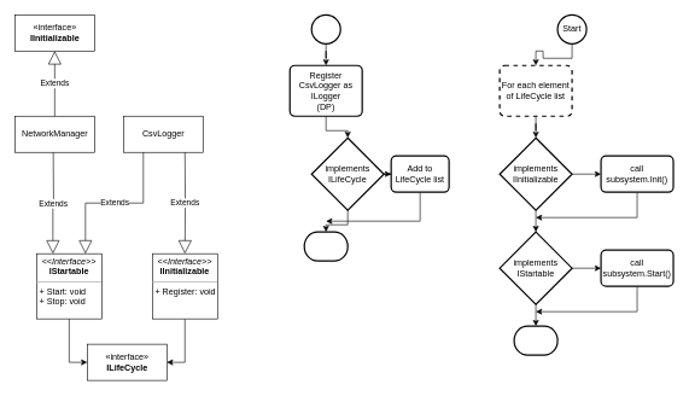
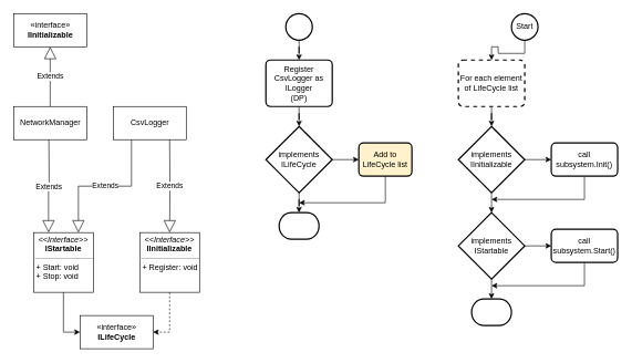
  <mxCell id="0" />
  <mxCell id="1" style="" parent="0" />
  <mxCell id="2" style="edgeStyle=orthogonalEdgeStyle;rounded=0;orthogonalLoop=1;jettySize=auto;html=1;entryX=0;entryY=0.5;entryDx=0;entryDy=0;" parent="1" source="3" target="20" edge="1"><mxGeometry relative="1" as="geometry" /></mxCell>
  <mxCell id="3" value="&lt;p style=&quot;margin: 0px ; margin-top: 4px ; text-align: center&quot;&gt;&lt;i&gt;&amp;lt;&amp;lt;Interface&amp;gt;&amp;gt;&lt;/i&gt;&lt;br&gt;&lt;b&gt;IStartable&lt;/b&gt;&lt;/p&gt;&lt;hr size=&quot;1&quot;&gt;&lt;p style=&quot;margin: 0px ; margin-left: 4px&quot;&gt;+ Start: void&lt;br&gt;+ Stop: void&lt;/p&gt;" style="verticalAlign=top;align=left;overflow=fill;fontSize=12;fontFamily=Helvetica;html=1;" parent="1" vertex="1"><mxGeometry x="50" y="350" width="90" height="90" as="geometry" /></mxCell>
- <mxCell id="4" style="edgeStyle=orthogonalEdgeStyle;rounded=0;orthogonalLoop=1;jettySize=auto;html=1;entryX=1;entryY=0.5;entryDx=0;entryDy=0;" parent="1" source="5" target="20" edge="1"><mxGeometry relative="1" as="geometry" /></mxCell>
+ <mxCell id="4" style="edgeStyle=orthogonalEdgeStyle;rounded=0;orthogonalLoop=1;jettySize=auto;html=1;entryX=1;entryY=0.5;entryDx=0;entryDy=0;dashed=1;" parent="1" source="5" target="20" edge="1"><mxGeometry relative="1" as="geometry" /></mxCell>
  <mxCell id="5" value="&lt;p style=&quot;margin: 0px ; margin-top: 4px ; text-align: center&quot;&gt;&lt;i&gt;&amp;lt;&amp;lt;Interface&amp;gt;&amp;gt;&lt;/i&gt;&lt;br&gt;&lt;b&gt;IInitializable&lt;/b&gt;&lt;/p&gt;&lt;hr size=&quot;1&quot;&gt;&lt;p style=&quot;margin: 0px ; margin-left: 4px&quot;&gt;+ Register: void&lt;/p&gt;" style="verticalAlign=top;align=left;overflow=fill;fontSize=12;fontFamily=Helvetica;html=1;" parent="1" vertex="1"><mxGeometry x="210" y="350" width="90" height="90" as="geometry" /></mxCell>
  <mxCell id="6" value="NetworkManager" style="html=1;" parent="1" vertex="1"><mxGeometry x="20" y="160" width="110" height="50" as="geometry" /></mxCell>
  <mxCell id="7" value="«interface»&lt;br&gt;&lt;b&gt;IInitializable&lt;/b&gt;" style="html=1;" parent="1" vertex="1"><mxGeometry x="20" y="20" width="110" height="50" as="geometry" /></mxCell>
  <mxCell id="8" value="CsvLogger" style="html=1;" parent="1" vertex="1"><mxGeometry x="170" y="160" width="110" height="50" as="geometry" /></mxCell>
  <mxCell id="9" value="Extends" style="endArrow=block;endSize=16;endFill=0;html=1;rounded=0;edgeStyle=orthogonalEdgeStyle;exitX=0.5;exitY=0;exitDx=0;exitDy=0;entryX=0.5;entryY=1;entryDx=0;entryDy=0;" parent="1" source="6" target="7" edge="1"><mxGeometry width="160" relative="1" as="geometry"><mxPoint x="120" y="150" as="sourcePoint" /><mxPoint x="190" y="130" as="targetPoint" /></mxGeometry></mxCell>
  <mxCell id="10" value="Extends" style="endArrow=block;endSize=16;endFill=0;html=1;rounded=0;edgeStyle=orthogonalEdgeStyle;entryX=0.25;entryY=0;entryDx=0;entryDy=0;" parent="1" target="3" edge="1"><mxGeometry width="160" relative="1" as="geometry"><mxPoint x="73" y="210" as="sourcePoint" /><mxPoint x="73" y="320" as="targetPoint" /></mxGeometry></mxCell>
  <mxCell id="11" value="Extends" style="endArrow=block;endSize=16;endFill=0;html=1;rounded=0;edgeStyle=orthogonalEdgeStyle;exitX=0.25;exitY=1;exitDx=0;exitDy=0;entryX=0.75;entryY=0;entryDx=0;entryDy=0;" parent="1" source="8" target="3" edge="1"><mxGeometry width="160" relative="1" as="geometry"><mxPoint x="180" y="270" as="sourcePoint" /><mxPoint x="340" y="270" as="targetPoint" /></mxGeometry></mxCell>
  <mxCell id="12" value="Extends" style="endArrow=block;endSize=16;endFill=0;html=1;rounded=0;edgeStyle=orthogonalEdgeStyle;entryX=0.5;entryY=0;entryDx=0;entryDy=0;" parent="1" target="5" edge="1"><mxGeometry width="160" relative="1" as="geometry"><mxPoint x="255" y="210" as="sourcePoint" /><mxPoint x="260" y="330" as="targetPoint" /></mxGeometry></mxCell>
  <mxCell id="13" style="edgeStyle=orthogonalEdgeStyle;rounded=0;orthogonalLoop=1;jettySize=auto;html=1;" parent="1" source="14" target="16" edge="1"><mxGeometry relative="1" as="geometry" /></mxCell>
  <mxCell id="14" value="" style="strokeWidth=2;html=1;shape=mxgraph.flowchart.start_2;whiteSpace=wrap;" parent="1" vertex="1"><mxGeometry x="430" y="20" width="40" height="40" as="geometry" /></mxCell>
  <mxCell id="15" style="edgeStyle=orthogonalEdgeStyle;rounded=0;orthogonalLoop=1;jettySize=auto;html=1;entryX=0.5;entryY=0;entryDx=0;entryDy=0;entryPerimeter=0;" parent="1" source="16" target="19" edge="1"><mxGeometry relative="1" as="geometry" /></mxCell>
  <mxCell id="16" value="Register CsvLogger as ILogger&lt;br&gt;(DP)" style="rounded=1;whiteSpace=wrap;html=1;absoluteArcSize=1;arcSize=14;strokeWidth=2;" parent="1" vertex="1"><mxGeometry x="400" y="90" width="100" height="70" as="geometry" /></mxCell>
  <mxCell id="17" style="edgeStyle=orthogonalEdgeStyle;rounded=0;orthogonalLoop=1;jettySize=auto;html=1;entryX=0;entryY=0.5;entryDx=0;entryDy=0;" parent="1" source="19" target="22" edge="1"><mxGeometry relative="1" as="geometry" /></mxCell>
  <mxCell id="18" style="edgeStyle=orthogonalEdgeStyle;rounded=0;orthogonalLoop=1;jettySize=auto;html=1;entryX=0.5;entryY=0;entryDx=0;entryDy=0;entryPerimeter=0;" parent="1" source="19" target="23" edge="1"><mxGeometry relative="1" as="geometry" /></mxCell>
- <mxCell id="19" value="implements&lt;br&gt;ILifeCycle" style="strokeWidth=2;html=1;shape=mxgraph.flowchart.decision;whiteSpace=wrap;" parent="1" vertex="1"><mxGeometry x="430" y="190" width="100" height="100" as="geometry" /></mxCell>
+ <mxCell id="19" value="implements&lt;br&gt;ILifeCycle" style="strokeWidth=2;html=1;shape=mxgraph.flowchart.decision;whiteSpace=wrap;" parent="1" vertex="1"><mxGeometry x="400" y="190" width="100" height="100" as="geometry" /></mxCell>
  <mxCell id="20" value="«interface»&lt;br&gt;&lt;b&gt;ILifeCycle&lt;/b&gt;" style="html=1;" parent="1" vertex="1"><mxGeometry x="120" y="475" width="110" height="50" as="geometry" /></mxCell>
  <mxCell id="21" style="edgeStyle=orthogonalEdgeStyle;rounded=0;orthogonalLoop=1;jettySize=auto;html=1;" parent="1" source="22" edge="1"><mxGeometry relative="1" as="geometry"><mxPoint x="450" y="305" as="targetPoint" /><Array as="points"><mxPoint x="580" y="305" /><mxPoint x="480" y="305" /></Array></mxGeometry></mxCell>
- <mxCell id="22" value="Add to LifeCycle list" style="rounded=1;whiteSpace=wrap;html=1;absoluteArcSize=1;arcSize=14;strokeWidth=2;" parent="1" vertex="1"><mxGeometry x="540" y="215" width="80" height="50" as="geometry" /></mxCell>
+ <mxCell id="22" value="Add to LifeCycle list" style="rounded=1;whiteSpace=wrap;html=1;absoluteArcSize=1;arcSize=14;strokeWidth=2;fillColor=#fff2cc;" parent="1" vertex="1"><mxGeometry x="540" y="215" width="80" height="50" as="geometry" /></mxCell>
  <mxCell id="23" value="" style="strokeWidth=2;html=1;shape=mxgraph.flowchart.terminator;whiteSpace=wrap;" parent="1" vertex="1"><mxGeometry x="420" y="320" width="60" height="40" as="geometry" /></mxCell>
  <mxCell id="24" style="edgeStyle=orthogonalEdgeStyle;rounded=0;orthogonalLoop=1;jettySize=auto;html=1;" parent="1" source="25" target="27" edge="1"><mxGeometry relative="1" as="geometry" /></mxCell>
  <mxCell id="25" value="Start" style="strokeWidth=2;html=1;shape=mxgraph.flowchart.start_2;whiteSpace=wrap;" parent="1" vertex="1"><mxGeometry x="770" y="20" width="40" height="40" as="geometry" /></mxCell>
  <mxCell id="26" style="edgeStyle=orthogonalEdgeStyle;rounded=0;orthogonalLoop=1;jettySize=auto;html=1;entryX=0.5;entryY=0;entryDx=0;entryDy=0;entryPerimeter=0;" parent="1" source="27" target="30" edge="1"><mxGeometry relative="1" as="geometry" /></mxCell>
  <mxCell id="27" value="For each element of LifeCycle list" style="rounded=1;whiteSpace=wrap;html=1;absoluteArcSize=1;arcSize=14;strokeWidth=2;dashed=1;" parent="1" vertex="1"><mxGeometry x="690" y="90" width="100" height="70" as="geometry" /></mxCell>
  <mxCell id="28" style="edgeStyle=orthogonalEdgeStyle;rounded=0;orthogonalLoop=1;jettySize=auto;html=1;entryX=0;entryY=0.5;entryDx=0;entryDy=0;" parent="1" source="30" target="32" edge="1"><mxGeometry relative="1" as="geometry" /></mxCell>
  <mxCell id="29" style="edgeStyle=orthogonalEdgeStyle;rounded=0;orthogonalLoop=1;jettySize=auto;html=1;entryX=0.5;entryY=0;entryDx=0;entryDy=0;entryPerimeter=0;" parent="1" source="30" edge="1"><mxGeometry relative="1" as="geometry"><mxPoint x="740" y="320" as="targetPoint" /></mxGeometry></mxCell>
  <mxCell id="30" value="implements&lt;br&gt;IInitializable" style="strokeWidth=2;html=1;shape=mxgraph.flowchart.decision;whiteSpace=wrap;" parent="1" vertex="1"><mxGeometry x="690" y="190" width="100" height="100" as="geometry" /></mxCell>
  <mxCell id="31" style="edgeStyle=orthogonalEdgeStyle;rounded=0;orthogonalLoop=1;jettySize=auto;html=1;" parent="1" source="32" edge="1"><mxGeometry relative="1" as="geometry"><Array as="points"><mxPoint x="880" y="300" /><mxPoint x="770" y="300" /></Array><mxPoint x="740" y="300" as="targetPoint" /></mxGeometry></mxCell>
  <mxCell id="32" value="call subsystem.Init()" style="rounded=1;whiteSpace=wrap;html=1;absoluteArcSize=1;arcSize=14;strokeWidth=2;" parent="1" vertex="1"><mxGeometry x="830" y="215" width="100" height="50" as="geometry" /></mxCell>
  <mxCell id="33" style="edgeStyle=orthogonalEdgeStyle;rounded=0;orthogonalLoop=1;jettySize=auto;html=1;entryX=0;entryY=0.5;entryDx=0;entryDy=0;" parent="1" source="35" target="37" edge="1"><mxGeometry relative="1" as="geometry" /></mxCell>
  <mxCell id="34" style="edgeStyle=orthogonalEdgeStyle;rounded=0;orthogonalLoop=1;jettySize=auto;html=1;entryX=0.5;entryY=0;entryDx=0;entryDy=0;entryPerimeter=0;" parent="1" source="35" edge="1"><mxGeometry relative="1" as="geometry"><mxPoint x="740" y="450" as="targetPoint" /></mxGeometry></mxCell>
  <mxCell id="35" value="implements&lt;br&gt;IStartable" style="strokeWidth=2;html=1;shape=mxgraph.flowchart.decision;whiteSpace=wrap;" parent="1" vertex="1"><mxGeometry x="690" y="320" width="100" height="100" as="geometry" /></mxCell>
  <mxCell id="36" style="edgeStyle=orthogonalEdgeStyle;rounded=0;orthogonalLoop=1;jettySize=auto;html=1;" parent="1" source="37" edge="1"><mxGeometry relative="1" as="geometry"><Array as="points"><mxPoint x="880" y="430" /><mxPoint x="770" y="430" /></Array><mxPoint x="740" y="430" as="targetPoint" /></mxGeometry></mxCell>
  <mxCell id="37" value="call subsystem.Start()" style="rounded=1;whiteSpace=wrap;html=1;absoluteArcSize=1;arcSize=14;strokeWidth=2;" parent="1" vertex="1"><mxGeometry x="830" y="345" width="100" height="50" as="geometry" /></mxCell>
  <mxCell id="38" value="" style="strokeWidth=2;html=1;shape=mxgraph.flowchart.terminator;whiteSpace=wrap;" parent="1" vertex="1"><mxGeometry x="710" y="450" width="60" height="40" as="geometry" /></mxCell>
